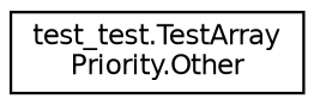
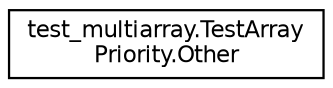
  digraph {
    rankdir=LR
-   n1 [color=black fillcolor=white fontname=Helvetica fontsize=10 height=0.2 label="test_test.TestArray\lPriority.Other" shape=record style=filled width=0.4]
+   n1 [color=black fillcolor=white fontname=Helvetica fontsize=10 height=0.2 label="test_multiarray.TestArray\lPriority.Other" shape=record style=filled width=0.4]
  }
